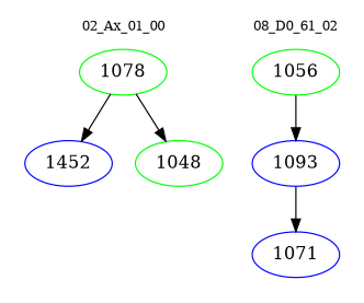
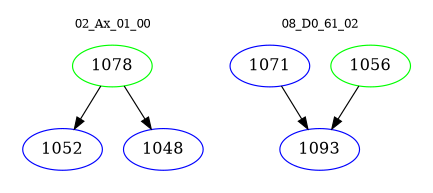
  digraph {
    node [color=blue]
    edge [color=black]
    n1 [color=green label=1078]
-   n2 [label=1452]
-   n3 [color=green label=1048]
+   n2 [label=1052]
+   n3 [label=1048]
    n4 [color=green label=1056]
    n5 [label=1093]
    n6 [label=1071]
    subgraph cluster_1 {
      color=white
      fontsize=10
      label="02_Ax_01_00"
      n1
      n2
      n3
    }
    subgraph cluster_2 {
      color=white
      fontsize=10
      label="08_D0_61_02"
      n4
      n5
      n6
    }
    n1 -> n2
    n1 -> n3
    n4 -> n5
-   n5 -> n6
+   n6 -> n5
  }
